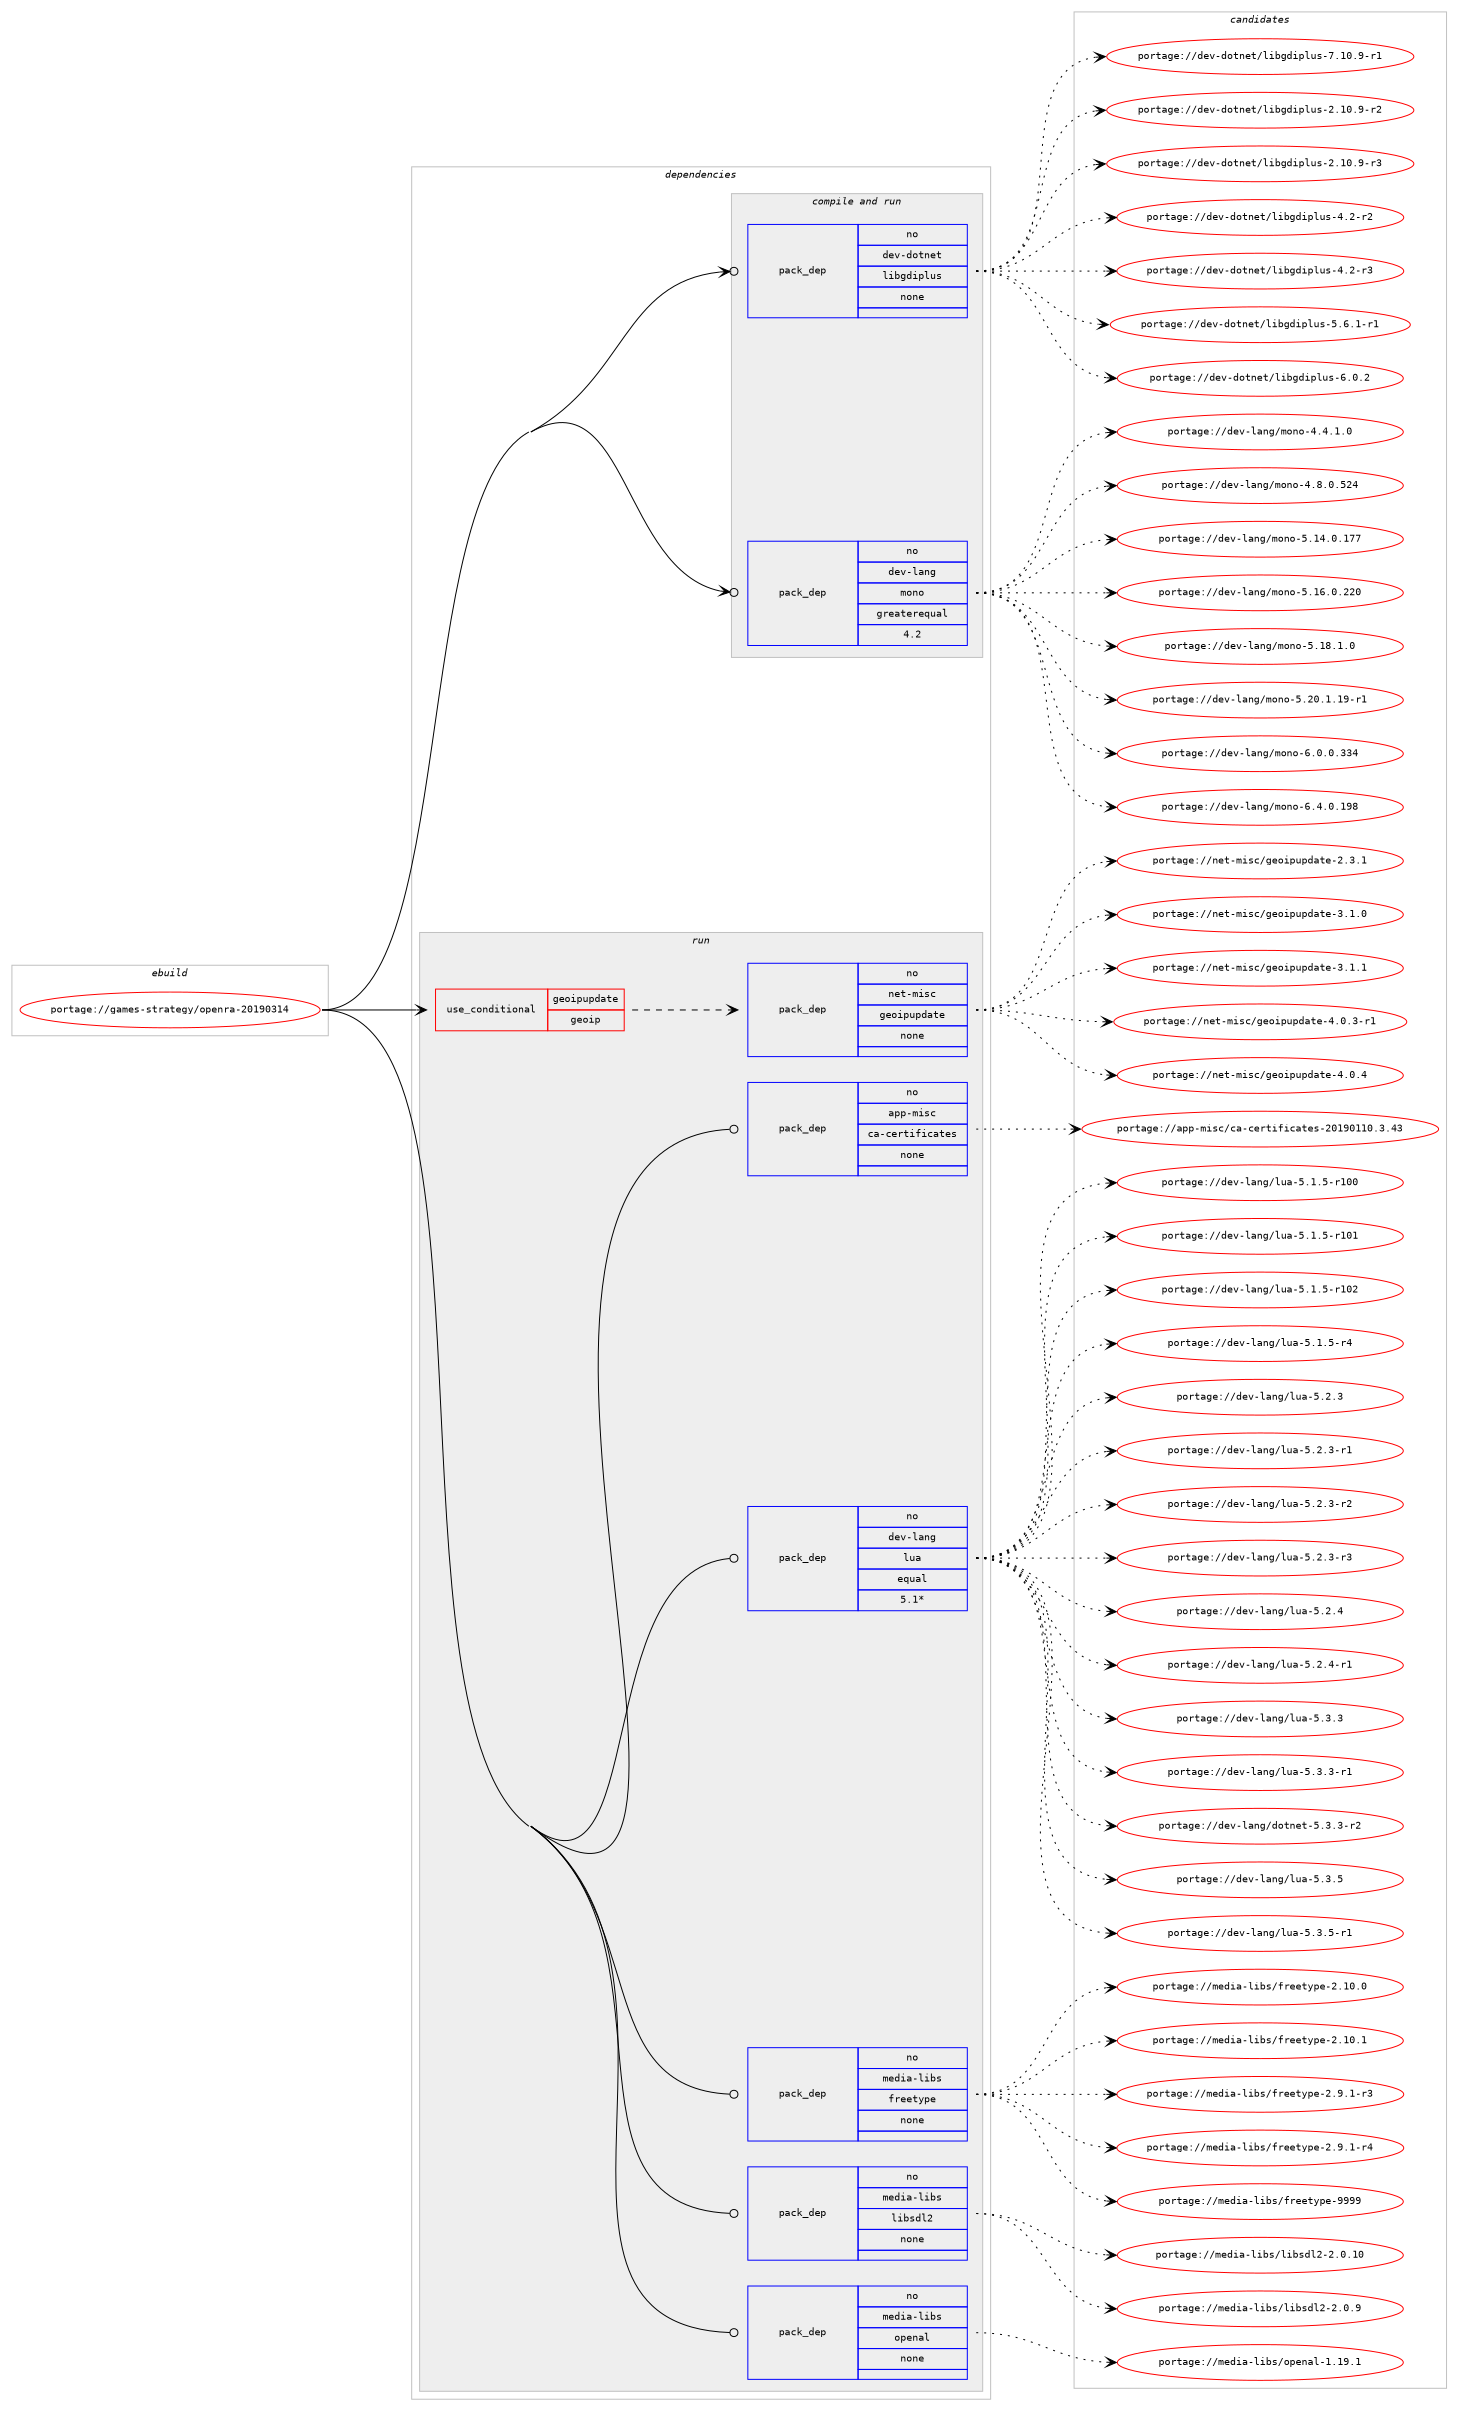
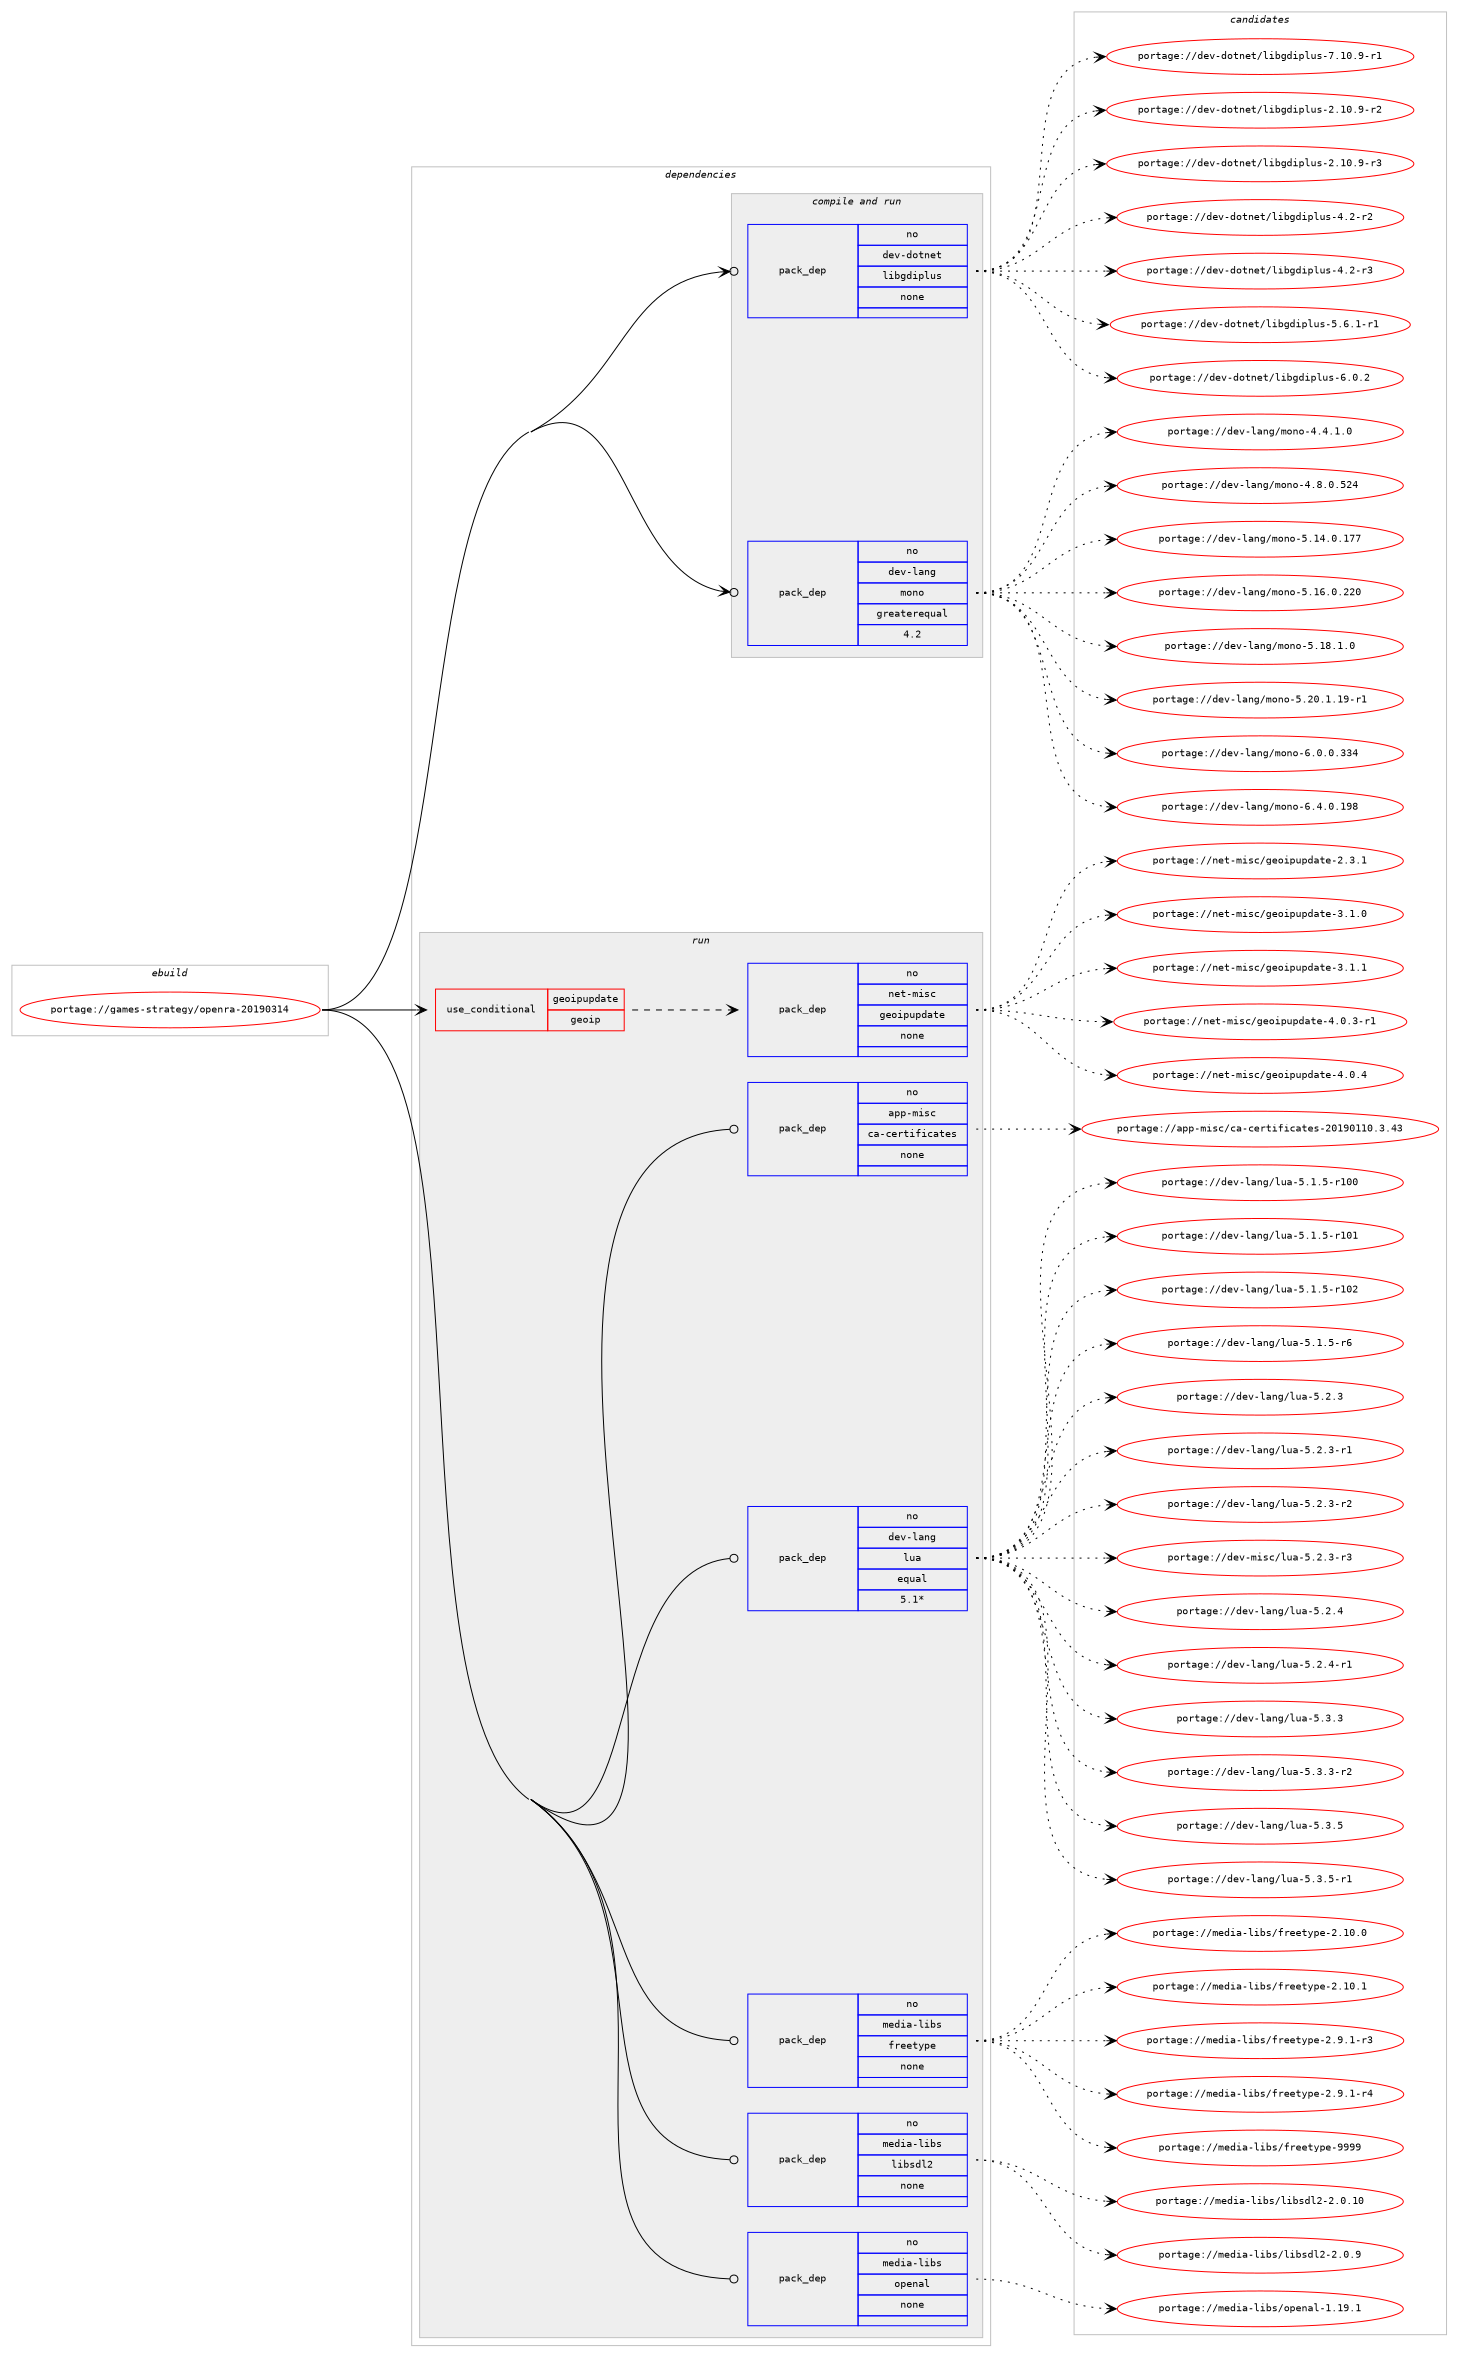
  digraph {
    compound=true
    concentrate=true
    fontname="DejaVu Sans Mono"
    fontsize=10
    newrank=true
    rankdir=LR
    ranksep=1.5
    node [color=red fontname="DejaVu Sans Mono" fontsize=10]
    edge [arrowhead=vee fontname="DejaVu Sans Mono" headport=w style=dotted tailport=e weight=100]
    n1 [label="portage://games-strategy/openra-20190314" width=4]
    n2 [color=blue label=<<TABLE BORDER="0" CELLBORDER="1" CELLSPACING="0" CELLPADDING="4" WIDTH="220"><TR><TD ROWSPAN="6" CELLPADDING="30">pack_dep</TD></TR><TR><TD WIDTH="110">no</TD></TR><TR><TD>dev-dotnet</TD></TR><TR><TD>libgdiplus</TD></TR><TR><TD>none</TD></TR><TR><TD></TD></TR></TABLE>> shape=none]
    n3 [color=blue label=<<TABLE BORDER="0" CELLBORDER="1" CELLSPACING="0" CELLPADDING="4" WIDTH="220"><TR><TD ROWSPAN="6" CELLPADDING="30">pack_dep</TD></TR><TR><TD WIDTH="110">no</TD></TR><TR><TD>dev-lang</TD></TR><TR><TD>mono</TD></TR><TR><TD>greaterequal</TD></TR><TR><TD>4.2</TD></TR></TABLE>> shape=none]
    n4 [color=blue label=<<TABLE BORDER="0" CELLBORDER="1" CELLSPACING="0" CELLPADDING="4" WIDTH="220"><TR><TD ROWSPAN="6" CELLPADDING="30">pack_dep</TD></TR><TR><TD WIDTH="110">no</TD></TR><TR><TD>net-misc</TD></TR><TR><TD>geoipupdate</TD></TR><TR><TD>none</TD></TR><TR><TD></TD></TR></TABLE>> shape=none]
    n5 [label=<<TABLE BORDER="0" CELLBORDER="1" CELLSPACING="0" CELLPADDING="4"><TR><TD ROWSPAN="3" CELLPADDING="10">use_conditional</TD></TR><TR><TD>geoipupdate</TD></TR><TR><TD>geoip</TD></TR></TABLE>> shape=none]
    n6 [color=blue label=<<TABLE BORDER="0" CELLBORDER="1" CELLSPACING="0" CELLPADDING="4" WIDTH="220"><TR><TD ROWSPAN="6" CELLPADDING="30">pack_dep</TD></TR><TR><TD WIDTH="110">no</TD></TR><TR><TD>app-misc</TD></TR><TR><TD>ca-certificates</TD></TR><TR><TD>none</TD></TR><TR><TD></TD></TR></TABLE>> shape=none]
    n7 [color=blue label=<<TABLE BORDER="0" CELLBORDER="1" CELLSPACING="0" CELLPADDING="4" WIDTH="220"><TR><TD ROWSPAN="6" CELLPADDING="30">pack_dep</TD></TR><TR><TD WIDTH="110">no</TD></TR><TR><TD>dev-lang</TD></TR><TR><TD>lua</TD></TR><TR><TD>equal</TD></TR><TR><TD>5.1*</TD></TR></TABLE>> shape=none]
    n8 [color=blue label=<<TABLE BORDER="0" CELLBORDER="1" CELLSPACING="0" CELLPADDING="4" WIDTH="220"><TR><TD ROWSPAN="6" CELLPADDING="30">pack_dep</TD></TR><TR><TD WIDTH="110">no</TD></TR><TR><TD>media-libs</TD></TR><TR><TD>freetype</TD></TR><TR><TD>none</TD></TR><TR><TD></TD></TR></TABLE>> shape=none]
    n9 [color=blue label=<<TABLE BORDER="0" CELLBORDER="1" CELLSPACING="0" CELLPADDING="4" WIDTH="220"><TR><TD ROWSPAN="6" CELLPADDING="30">pack_dep</TD></TR><TR><TD WIDTH="110">no</TD></TR><TR><TD>media-libs</TD></TR><TR><TD>libsdl2</TD></TR><TR><TD>none</TD></TR><TR><TD></TD></TR></TABLE>> shape=none]
    n10 [color=blue label=<<TABLE BORDER="0" CELLBORDER="1" CELLSPACING="0" CELLPADDING="4" WIDTH="220"><TR><TD ROWSPAN="6" CELLPADDING="30">pack_dep</TD></TR><TR><TD WIDTH="110">no</TD></TR><TR><TD>media-libs</TD></TR><TR><TD>openal</TD></TR><TR><TD>none</TD></TR><TR><TD></TD></TR></TABLE>> shape=none]
    n11 [label="portage://dev-dotnet/libgdiplus-7.10.9-r1" width=4]
    n12 [label="portage://dev-dotnet/libgdiplus-2.10.9-r2" width=4]
    n13 [label="portage://dev-dotnet/libgdiplus-2.10.9-r3" width=4]
    n14 [label="portage://dev-dotnet/libgdiplus-4.2-r2" width=4]
    n15 [label="portage://dev-dotnet/libgdiplus-4.2-r3" width=4]
    n16 [label="portage://dev-dotnet/libgdiplus-5.6.1-r1" width=4]
    n17 [label="portage://dev-dotnet/libgdiplus-6.0.2" width=4]
    n18 [label="portage://dev-lang/mono-4.4.1.0" width=4]
    n19 [label="portage://dev-lang/mono-4.8.0.524" width=4]
    n20 [label="portage://dev-lang/mono-5.14.0.177" width=4]
    n21 [label="portage://dev-lang/mono-5.16.0.220" width=4]
    n22 [label="portage://dev-lang/mono-5.18.1.0" width=4]
    n23 [label="portage://dev-lang/mono-5.20.1.19-r1" width=4]
    n24 [label="portage://dev-lang/mono-6.0.0.334" width=4]
    n25 [label="portage://dev-lang/mono-6.4.0.198" width=4]
    n26 [label="portage://net-misc/geoipupdate-2.3.1" width=4]
    n27 [label="portage://net-misc/geoipupdate-3.1.0" width=4]
    n28 [label="portage://net-misc/geoipupdate-3.1.1" width=4]
    n29 [label="portage://net-misc/geoipupdate-4.0.3-r1" width=4]
    n30 [label="portage://net-misc/geoipupdate-4.0.4" width=4]
    n31 [label="portage://app-misc/ca-certificates-20190110.3.43" width=4]
    n32 [label="portage://dev-lang/lua-5.1.5-r100" width=4]
    n33 [label="portage://dev-lang/lua-5.1.5-r101" width=4]
    n34 [label="portage://dev-lang/lua-5.1.5-r102" width=4]
-   n35 [label="portage://dev-lang/lua-5.1.5-r4" width=4]
+   n35 [label="portage://dev-lang/lua-5.1.5-r6" width=4]
    n36 [label="portage://dev-lang/lua-5.2.3" width=4]
    n37 [label="portage://dev-lang/lua-5.2.3-r1" width=4]
    n38 [label="portage://dev-lang/lua-5.2.3-r2" width=4]
-   n39 [label="portage://dev-lang/lua-5.2.3-r3" width=4]
+   n39 [label="portage://dev-misc/lua-5.2.3-r3" width=4]
    n40 [label="portage://dev-lang/lua-5.2.4" width=4]
    n41 [label="portage://dev-lang/lua-5.2.4-r1" width=4]
    n42 [label="portage://dev-lang/lua-5.3.3" width=4]
-   n43 [label="portage://dev-lang/lua-5.3.3-r1" width=4]
-   n44 [label="portage://dev-lang/dotnet-5.3.3-r2" width=4]
+   n44 [label="portage://dev-lang/lua-5.3.3-r2" width=4]
    n45 [label="portage://dev-lang/lua-5.3.5" width=4]
    n46 [label="portage://dev-lang/lua-5.3.5-r1" width=4]
    n47 [label="portage://media-libs/freetype-2.10.0" width=4]
    n48 [label="portage://media-libs/freetype-2.10.1" width=4]
    n49 [label="portage://media-libs/freetype-2.9.1-r3" width=4]
    n50 [label="portage://media-libs/freetype-2.9.1-r4" width=4]
    n51 [label="portage://media-libs/freetype-9999" width=4]
    n52 [label="portage://media-libs/libsdl2-2.0.10" width=4]
    n53 [label="portage://media-libs/libsdl2-2.0.9" width=4]
    n54 [label="portage://media-libs/openal-1.19.1" width=4]
    subgraph cluster_1 {
      color=gray
      label=<<i>ebuild</i>>
      rank=same
      n1
    }
    subgraph cluster_2 {
      color=gray
      label=<<i>dependencies</i>>
      subgraph cluster_3 {
        color=gray
        fillcolor="#eeeeee"
        label=<<i>compile</i>>
        style=filled
      }
      subgraph cluster_4 {
        color=gray
        fillcolor="#eeeeee"
        label=<<i>compile and run</i>>
        style=filled
        subgraph sub_5 {
          color=gray
          fillcolor="#eeeeee"
          label=<<i>compile and run</i>>
          style=filled
          n2
        }
        subgraph sub_6 {
          color=gray
          fillcolor="#eeeeee"
          label=<<i>compile and run</i>>
          style=filled
          n3
        }
      }
      subgraph cluster_7 {
        color=gray
        fillcolor="#eeeeee"
        label=<<i>run</i>>
        style=filled
        subgraph sub_8 {
          color=gray
          fillcolor="#eeeeee"
          label=<<i>run</i>>
          style=filled
          n5
          subgraph sub_9 {
            color=gray
            fillcolor="#eeeeee"
            label=<<i>run</i>>
            style=filled
            n4
          }
        }
        subgraph sub_10 {
          color=gray
          fillcolor="#eeeeee"
          label=<<i>run</i>>
          style=filled
          n6
        }
        subgraph sub_11 {
          color=gray
          fillcolor="#eeeeee"
          label=<<i>run</i>>
          style=filled
          n7
        }
        subgraph sub_12 {
          color=gray
          fillcolor="#eeeeee"
          label=<<i>run</i>>
          style=filled
          n8
        }
        subgraph sub_13 {
          color=gray
          fillcolor="#eeeeee"
          label=<<i>run</i>>
          style=filled
          n9
        }
        subgraph sub_14 {
          color=gray
          fillcolor="#eeeeee"
          label=<<i>run</i>>
          style=filled
          n10
        }
      }
    }
    subgraph cluster_15 {
      color=gray
      label=<<i>candidates</i>>
      rank=same
      subgraph sub_16 {
        color=black
        label=<<i>candidates</i>>
        nodesep=1
        rank=same
        n11
        n12
        n13
        n14
        n15
        n16
        n17
      }
      subgraph sub_17 {
        color=black
        label=<<i>candidates</i>>
        nodesep=1
        rank=same
        n18
        n19
        n20
        n21
        n22
        n23
        n24
        n25
      }
      subgraph sub_18 {
        color=black
        label=<<i>candidates</i>>
        nodesep=1
        rank=same
        n26
        n27
        n28
        n29
        n30
      }
      subgraph sub_19 {
        color=black
        label=<<i>candidates</i>>
        nodesep=1
        rank=same
        n31
      }
      subgraph sub_20 {
        color=black
        label=<<i>candidates</i>>
        nodesep=1
        rank=same
        n32
        n33
        n34
        n35
        n36
        n37
        n38
        n39
        n40
        n41
        n42
-       n43
        n44
        n45
        n46
      }
      subgraph sub_21 {
        color=black
        label=<<i>candidates</i>>
        nodesep=1
        rank=same
        n47
        n48
        n49
        n50
        n51
      }
      subgraph sub_22 {
        color=black
        label=<<i>candidates</i>>
        nodesep=1
        rank=same
        n52
        n53
      }
      subgraph sub_23 {
        color=black
        label=<<i>candidates</i>>
        nodesep=1
        rank=same
        n54
      }
    }
    n1 -> n2 [arrowhead=odotvee style=solid weight=20]
    n1 -> n3 [arrowhead=odotvee style=solid weight=20]
    n1 -> n5 [style=solid weight=20]
    n1 -> n6 [arrowhead=odot style=solid weight=20]
    n1 -> n7 [arrowhead=odot style=solid weight=20]
    n1 -> n8 [arrowhead=odot style=solid weight=20]
    n1 -> n9 [arrowhead=odot style=solid weight=20]
    n1 -> n10 [arrowhead=odot style=solid weight=20]
    n2 -> n11
    n2 -> n12
    n2 -> n13
    n2 -> n14
    n2 -> n15
    n2 -> n16
    n2 -> n17
    n3 -> n18
    n3 -> n19
    n3 -> n20
    n3 -> n21
    n3 -> n22
    n3 -> n23
    n3 -> n24
    n3 -> n25
    n4 -> n26
    n4 -> n27
    n4 -> n28
    n4 -> n29
    n4 -> n30
    n5 -> n4 [style=dashed weight=20]
    n6 -> n31
    n7 -> n32
    n7 -> n33
    n7 -> n34
    n7 -> n35
    n7 -> n36
    n7 -> n37
    n7 -> n38
    n7 -> n39
    n7 -> n40
    n7 -> n41
    n7 -> n42
-   n7 -> n43
    n7 -> n44
    n7 -> n45
    n7 -> n46
    n8 -> n47
    n8 -> n48
    n8 -> n49
    n8 -> n50
    n8 -> n51
    n9 -> n52
    n9 -> n53
    n10 -> n54
  }
